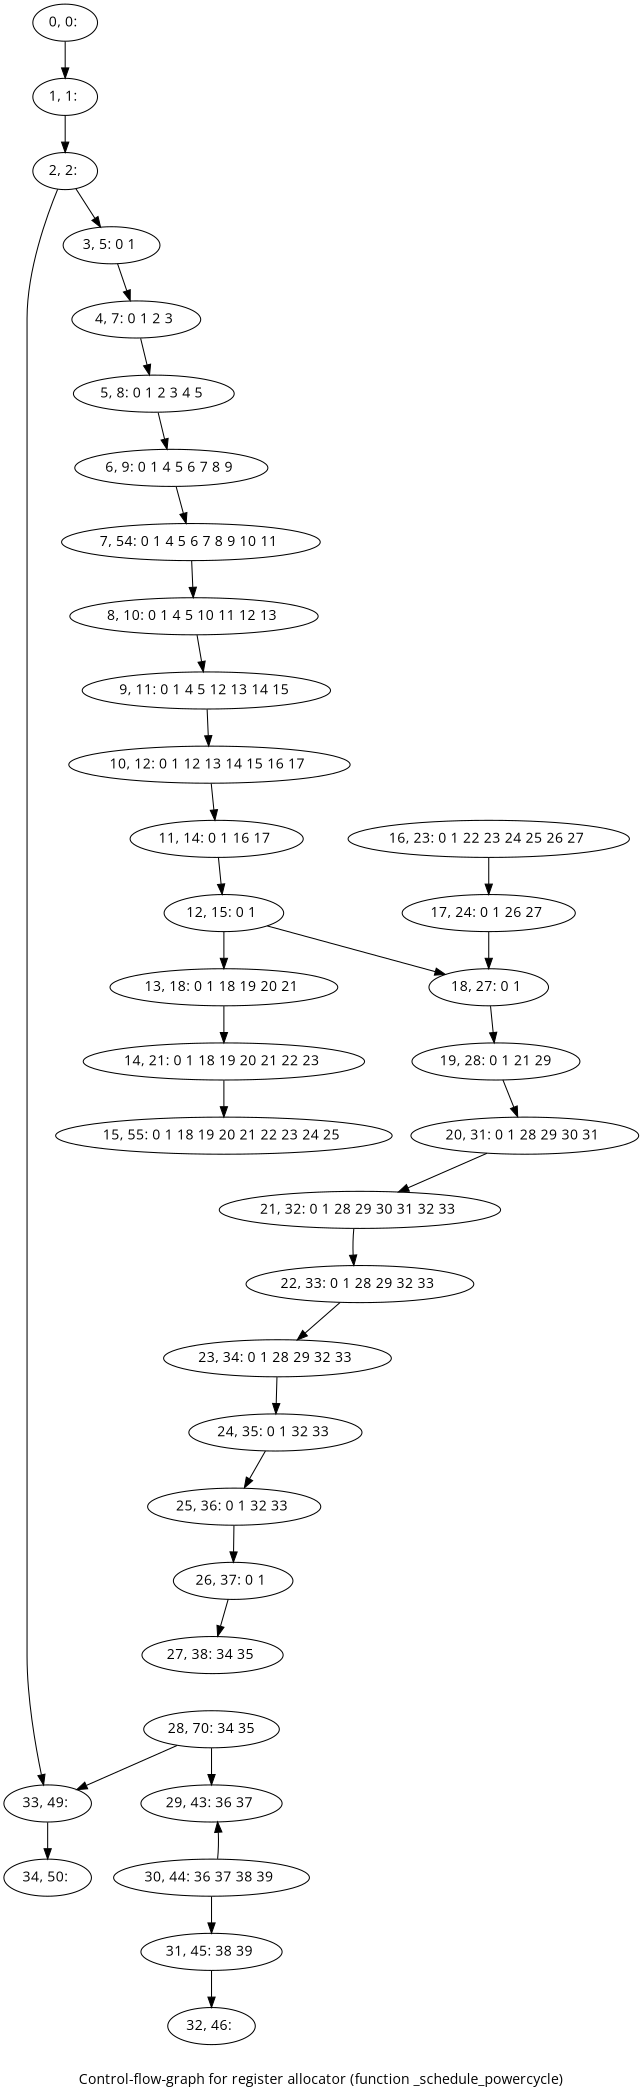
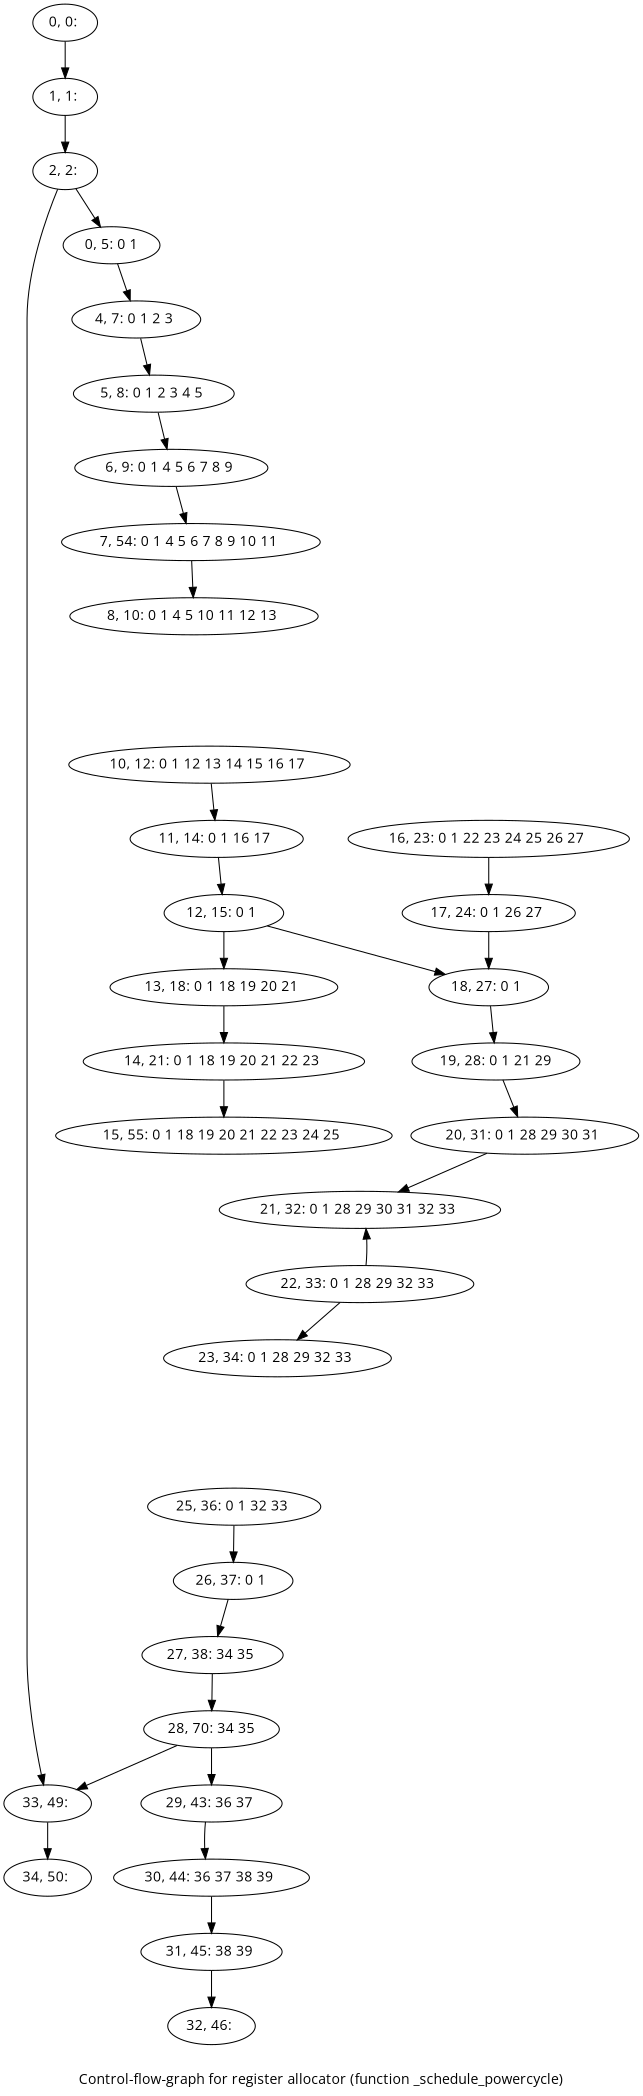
  digraph {
    fontname="Open Sans"
    label="Control-flow-graph for register allocator (function _schedule_powercycle)"
    node [fontname="Open Sans"]
    edge [fontname="Open Sans"]
    n1 [label="0, 0: "]
    n2 [label="1, 1: "]
    n3 [label="2, 2: "]
-   n4 [label="3, 5: 0 1 "]
+   n4 [label="0, 5: 0 1"]
    n5 [label="33, 49: "]
    n6 [label="4, 7: 0 1 2 3 "]
    n7 [label="34, 50: "]
    n8 [label="5, 8: 0 1 2 3 4 5 "]
    n9 [label="6, 9: 0 1 4 5 6 7 8 9 "]
    n10 [label="7, 54: 0 1 4 5 6 7 8 9 10 11 "]
    n11 [label="8, 10: 0 1 4 5 10 11 12 13 "]
-   n12 [label="9, 11: 0 1 4 5 12 13 14 15 "]
    n13 [label="10, 12: 0 1 12 13 14 15 16 17 "]
    n14 [label="11, 14: 0 1 16 17 "]
    n15 [label="12, 15: 0 1 "]
    n16 [label="13, 18: 0 1 18 19 20 21 "]
    n17 [label="18, 27: 0 1 "]
    n18 [label="14, 21: 0 1 18 19 20 21 22 23 "]
    n19 [label="19, 28: 0 1 21 29"]
    n20 [label="15, 55: 0 1 18 19 20 21 22 23 24 25 "]
    n21 [label="16, 23: 0 1 22 23 24 25 26 27 "]
    n22 [label="17, 24: 0 1 26 27 "]
    n23 [label="20, 31: 0 1 28 29 30 31 "]
    n24 [label="21, 32: 0 1 28 29 30 31 32 33 "]
    n25 [label="22, 33: 0 1 28 29 32 33 "]
    n26 [label="23, 34: 0 1 28 29 32 33 "]
-   n27 [label="24, 35: 0 1 32 33 "]
    n28 [label="25, 36: 0 1 32 33 "]
    n29 [label="26, 37: 0 1 "]
    n30 [label="27, 38: 34 35 "]
    n31 [label="28, 70: 34 35"]
    n32 [label="29, 43: 36 37 "]
    n33 [label="30, 44: 36 37 38 39 "]
    n34 [label="31, 45: 38 39 "]
    n35 [label="32, 46: "]
    n1 -> n2
    n2 -> n3
    n3 -> n4
    n3 -> n5
    n4 -> n6
    n5 -> n7
    n6 -> n8
    n8 -> n9
    n9 -> n10
    n10 -> n11
-   n11 -> n12
-   n12 -> n13
    n13 -> n14
    n14 -> n15
    n15 -> n16
    n15 -> n17
    n16 -> n18
    n17 -> n19
    n18 -> n20
    n19 -> n23
    n21 -> n22
    n22 -> n17
    n23 -> n24
-   n24 -> n25
+   n25 -> n24
    n25 -> n26
-   n26 -> n27
-   n27 -> n28
    n28 -> n29
    n29 -> n30
+   n30 -> n31
    n31 -> n5
    n31 -> n32
-   n33 -> n32
+   n32 -> n33
    n33 -> n34
    n34 -> n35
  }
